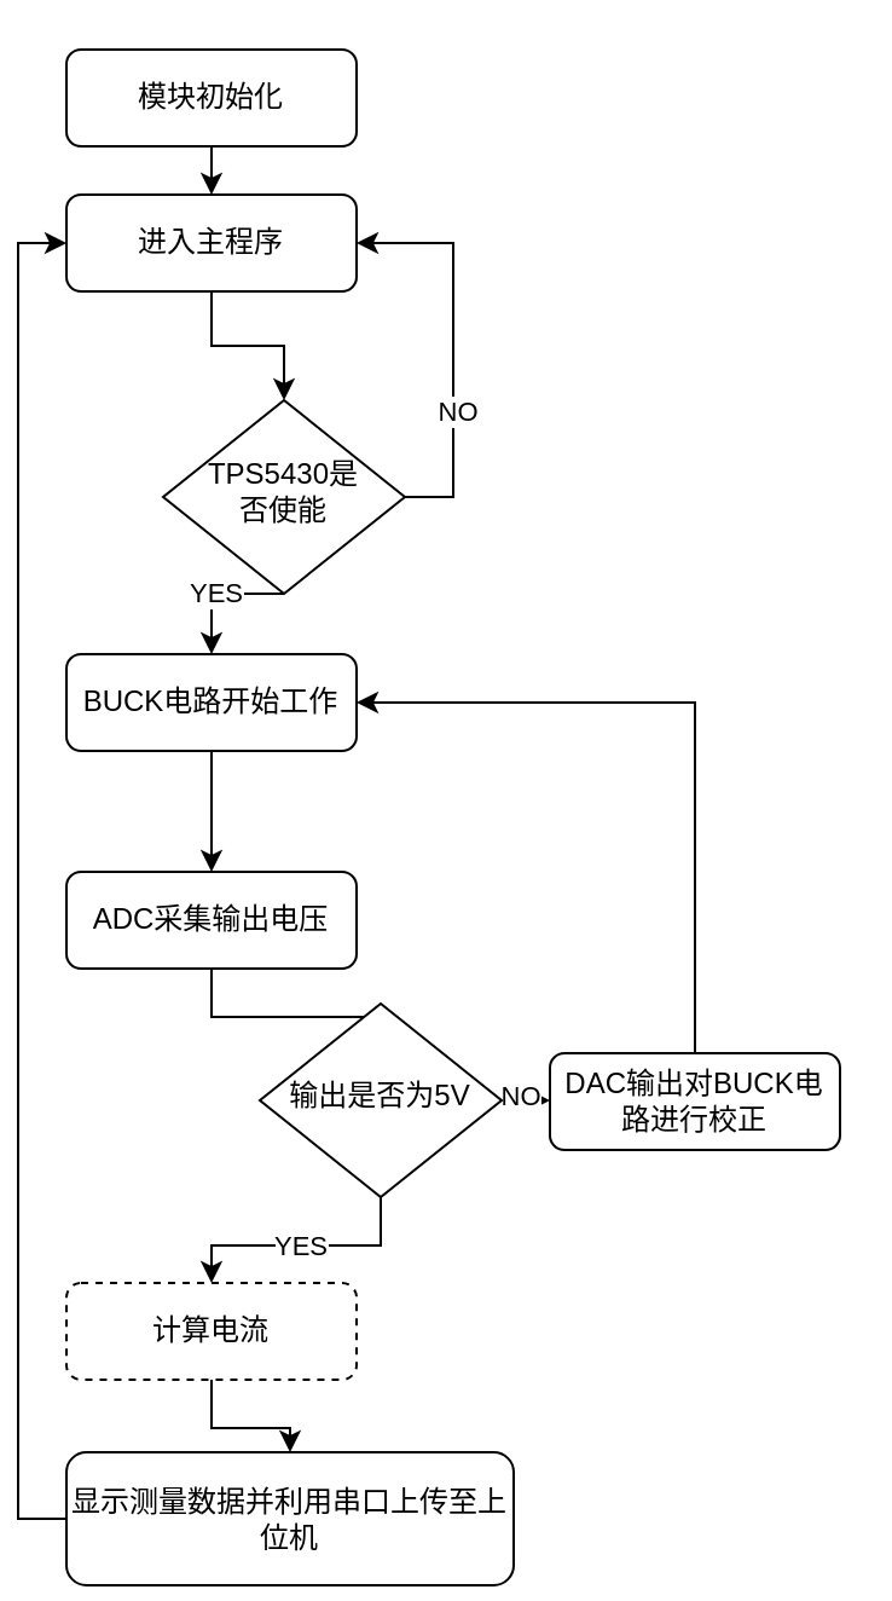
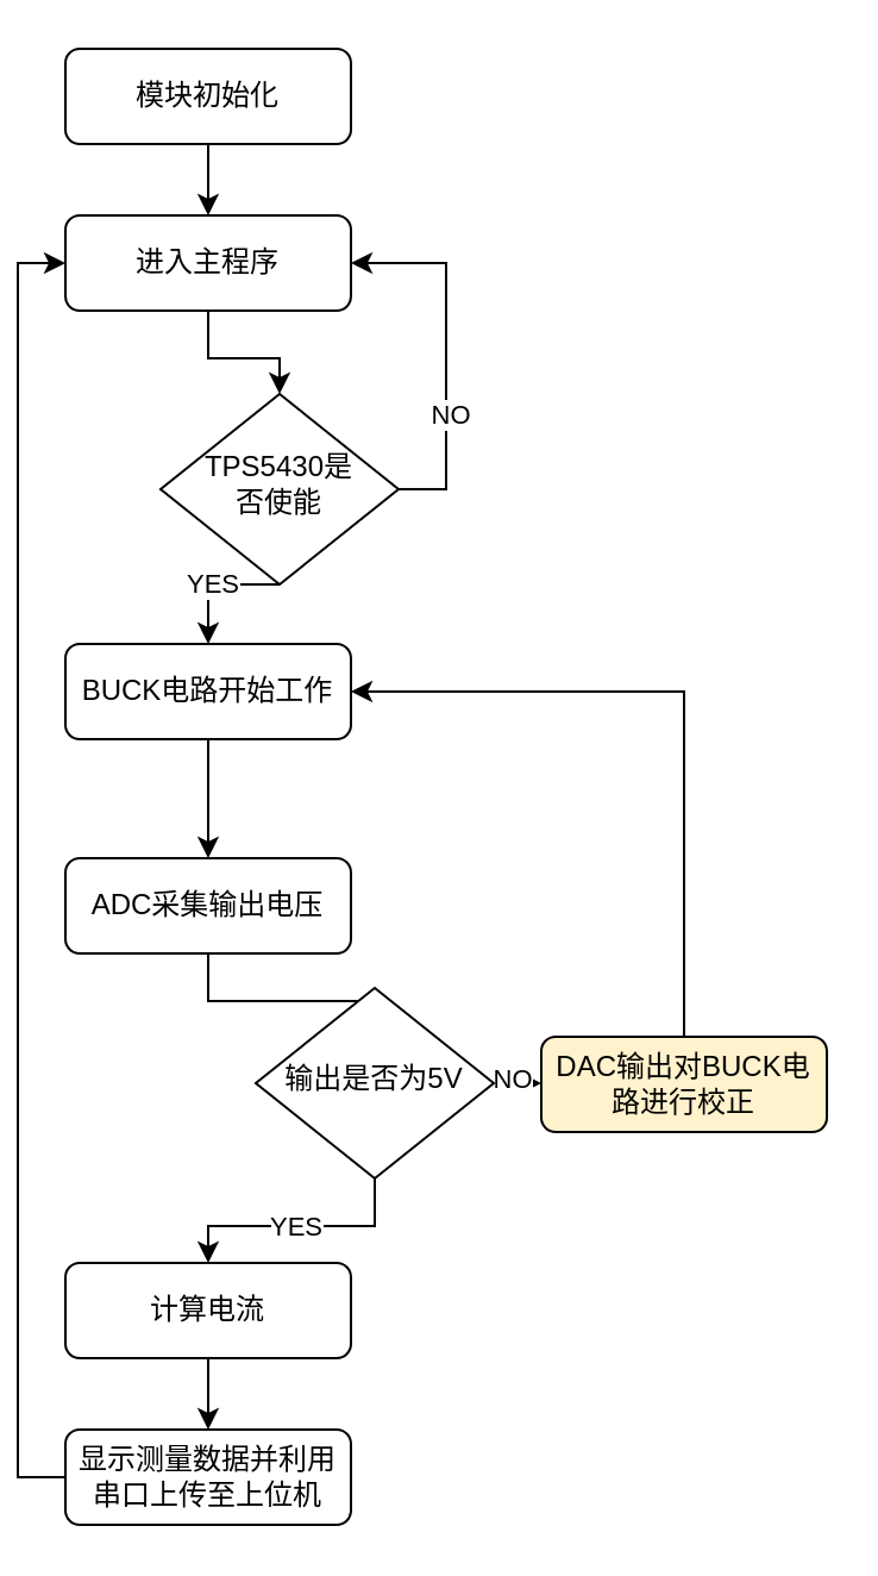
  <mxCell id="0" />
  <mxCell id="1" parent="0" />
  <mxCell id="2" style="edgeStyle=orthogonalEdgeStyle;rounded=0;orthogonalLoop=1;jettySize=auto;html=1;exitX=0.5;exitY=1;exitDx=0;exitDy=0;entryX=0.5;entryY=0;entryDx=0;entryDy=0;" edge="1" parent="1" source="3" target="9"><mxGeometry relative="1" as="geometry" /></mxCell>
  <mxCell id="3" value="模块初始化" style="rounded=1;whiteSpace=wrap;html=1;fontSize=12;glass=0;strokeWidth=1;shadow=0;" vertex="1" parent="1"><mxGeometry x="20" y="20" width="120" height="40" as="geometry" /></mxCell>
  <mxCell id="4" value="YES" style="edgeStyle=orthogonalEdgeStyle;rounded=0;orthogonalLoop=1;jettySize=auto;html=1;exitX=0.5;exitY=1;exitDx=0;exitDy=0;entryX=0.5;entryY=0;entryDx=0;entryDy=0;" edge="1" parent="1" source="7" target="11"><mxGeometry relative="1" as="geometry" /></mxCell>
  <mxCell id="5" style="edgeStyle=orthogonalEdgeStyle;rounded=0;orthogonalLoop=1;jettySize=auto;html=1;exitX=1;exitY=0.5;exitDx=0;exitDy=0;entryX=1;entryY=0.5;entryDx=0;entryDy=0;" edge="1" parent="1" source="7" target="9"><mxGeometry relative="1" as="geometry" /></mxCell>
  <mxCell id="6" value="NO" style="edgeLabel;html=1;align=center;verticalAlign=middle;resizable=0;points=[];" vertex="1" connectable="0" parent="5"><mxGeometry x="-0.327" y="-1" relative="1" as="geometry"><mxPoint as="offset" /></mxGeometry></mxCell>
  <mxCell id="7" value="TPS5430是&lt;br&gt;否使能" style="rhombus;whiteSpace=wrap;html=1;shadow=0;fontFamily=Helvetica;fontSize=12;align=center;strokeWidth=1;spacing=6;spacingTop=-4;" vertex="1" parent="1"><mxGeometry x="60" y="165" width="100" height="80" as="geometry" /></mxCell>
  <mxCell id="8" style="edgeStyle=orthogonalEdgeStyle;rounded=0;orthogonalLoop=1;jettySize=auto;html=1;exitX=0.5;exitY=1;exitDx=0;exitDy=0;entryX=0.5;entryY=0;entryDx=0;entryDy=0;" edge="1" parent="1" source="9" target="7"><mxGeometry relative="1" as="geometry" /></mxCell>
- <mxCell id="9" value="进入主程序" style="rounded=1;whiteSpace=wrap;html=1;fontSize=12;glass=0;strokeWidth=1;shadow=0;" vertex="1" parent="1"><mxGeometry x="20" y="80" width="120" height="40" as="geometry" /></mxCell>
+ <mxCell id="9" value="进入主程序" style="rounded=1;whiteSpace=wrap;html=1;fontSize=12;glass=0;strokeWidth=1;shadow=0;" vertex="1" parent="1"><mxGeometry x="20" y="90" width="120" height="40" as="geometry" /></mxCell>
  <mxCell id="10" style="edgeStyle=orthogonalEdgeStyle;rounded=0;orthogonalLoop=1;jettySize=auto;html=1;exitX=0.5;exitY=1;exitDx=0;exitDy=0;entryX=0.5;entryY=0;entryDx=0;entryDy=0;" edge="1" parent="1" source="11" target="13"><mxGeometry relative="1" as="geometry" /></mxCell>
  <mxCell id="11" value="BUCK电路开始工作" style="rounded=1;whiteSpace=wrap;html=1;fontSize=12;glass=0;strokeWidth=1;shadow=0;" vertex="1" parent="1"><mxGeometry x="20" y="270" width="120" height="40" as="geometry" /></mxCell>
  <mxCell id="12" style="edgeStyle=orthogonalEdgeStyle;rounded=0;orthogonalLoop=1;jettySize=auto;html=1;exitX=0.5;exitY=1;exitDx=0;exitDy=0;entryX=0.5;entryY=0;entryDx=0;entryDy=0;" edge="1" parent="1" source="13" target="17"><mxGeometry relative="1" as="geometry" /></mxCell>
  <mxCell id="13" value="ADC采集输出电压" style="rounded=1;whiteSpace=wrap;html=1;fontSize=12;glass=0;strokeWidth=1;shadow=0;" vertex="1" parent="1"><mxGeometry x="20" y="360" width="120" height="40" as="geometry" /></mxCell>
  <mxCell id="14" value="YES" style="edgeStyle=orthogonalEdgeStyle;rounded=0;orthogonalLoop=1;jettySize=auto;html=1;exitX=0.5;exitY=1;exitDx=0;exitDy=0;entryX=0.5;entryY=0;entryDx=0;entryDy=0;" edge="1" parent="1" source="17" target="21"><mxGeometry relative="1" as="geometry" /></mxCell>
  <mxCell id="15" style="edgeStyle=orthogonalEdgeStyle;rounded=0;orthogonalLoop=1;jettySize=auto;html=1;exitX=1;exitY=0.5;exitDx=0;exitDy=0;entryX=0;entryY=0.5;entryDx=0;entryDy=0;" edge="1" parent="1" source="17" target="19"><mxGeometry relative="1" as="geometry" /></mxCell>
  <mxCell id="16" value="NO" style="edgeLabel;html=1;align=center;verticalAlign=middle;resizable=0;points=[];" vertex="1" connectable="0" parent="15"><mxGeometry x="-0.319" y="2" relative="1" as="geometry"><mxPoint as="offset" /></mxGeometry></mxCell>
  <mxCell id="17" value="输出是否为5V" style="rhombus;whiteSpace=wrap;html=1;shadow=0;fontFamily=Helvetica;fontSize=12;align=center;strokeWidth=1;spacing=6;spacingTop=-4;" vertex="1" parent="1"><mxGeometry x="100" y="414.5" width="100" height="80" as="geometry" /></mxCell>
  <mxCell id="18" style="edgeStyle=orthogonalEdgeStyle;rounded=0;orthogonalLoop=1;jettySize=auto;html=1;exitX=0.5;exitY=0;exitDx=0;exitDy=0;entryX=1;entryY=0.5;entryDx=0;entryDy=0;" edge="1" parent="1" source="19" target="11"><mxGeometry relative="1" as="geometry" /></mxCell>
- <mxCell id="19" value="DAC输出对BUCK电路进行校正" style="rounded=1;whiteSpace=wrap;html=1;fontSize=12;glass=0;strokeWidth=1;shadow=0;" vertex="1" parent="1"><mxGeometry x="220" y="435" width="120" height="40" as="geometry" /></mxCell>
+ <mxCell id="19" value="DAC输出对BUCK电路进行校正" style="rounded=1;whiteSpace=wrap;html=1;fontSize=12;glass=0;strokeWidth=1;shadow=0;fillColor=#fff2cc;" vertex="1" parent="1"><mxGeometry x="220" y="435" width="120" height="40" as="geometry" /></mxCell>
  <mxCell id="20" style="edgeStyle=orthogonalEdgeStyle;rounded=0;orthogonalLoop=1;jettySize=auto;html=1;exitX=0.5;exitY=1;exitDx=0;exitDy=0;entryX=0.5;entryY=0;entryDx=0;entryDy=0;" edge="1" parent="1" source="21" target="23"><mxGeometry relative="1" as="geometry" /></mxCell>
- <mxCell id="21" value="计算电流" style="rounded=1;whiteSpace=wrap;html=1;fontSize=12;glass=0;strokeWidth=1;shadow=0;dashed=1;" vertex="1" parent="1"><mxGeometry x="20" y="530" width="120" height="40" as="geometry" /></mxCell>
+ <mxCell id="21" value="计算电流" style="rounded=1;whiteSpace=wrap;html=1;fontSize=12;glass=0;strokeWidth=1;shadow=0;" vertex="1" parent="1"><mxGeometry x="20" y="530" width="120" height="40" as="geometry" /></mxCell>
  <mxCell id="22" style="edgeStyle=orthogonalEdgeStyle;rounded=0;orthogonalLoop=1;jettySize=auto;html=1;exitX=0;exitY=0.5;exitDx=0;exitDy=0;entryX=0;entryY=0.5;entryDx=0;entryDy=0;" edge="1" parent="1" source="23" target="9"><mxGeometry relative="1" as="geometry" /></mxCell>
- <mxCell id="23" value="显示测量数据并利用串口上传至上位机" style="rounded=1;whiteSpace=wrap;html=1;fontSize=12;glass=0;strokeWidth=1;shadow=0;" vertex="1" parent="1"><mxGeometry x="20" y="600" width="185" height="55" as="geometry" /></mxCell>
+ <mxCell id="23" value="显示测量数据并利用串口上传至上位机" style="rounded=1;whiteSpace=wrap;html=1;fontSize=12;glass=0;strokeWidth=1;shadow=0;" vertex="1" parent="1"><mxGeometry x="20" y="600" width="120" height="40" as="geometry" /></mxCell>
